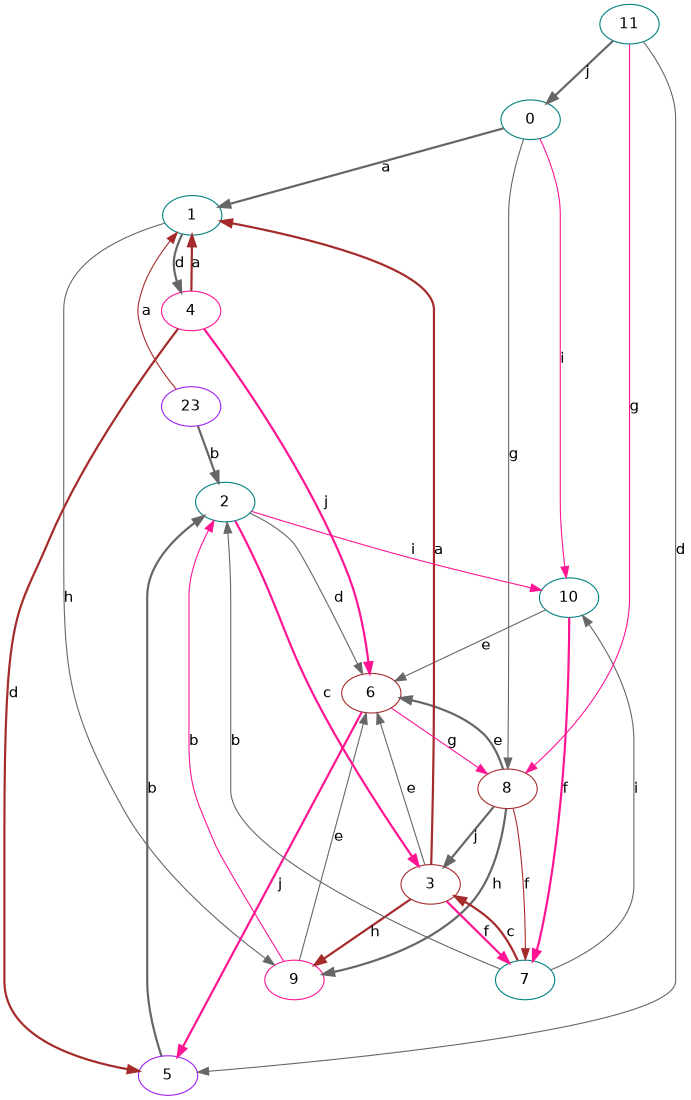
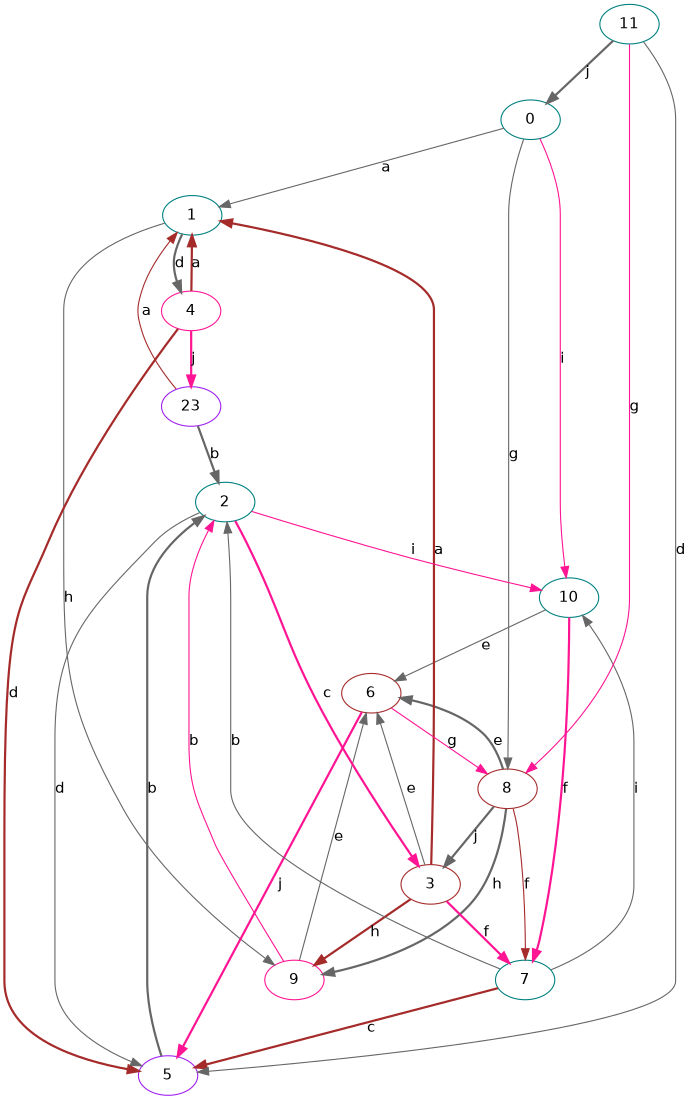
  strict digraph {
    fontname="DejaVu Sans"
    node [color=teal fontname="DejaVu Sans"]
    edge [color=gray40 fontname="DejaVu Sans" style=bold]
    0
    1
    8 [color=brown]
    10
    4 [color=deeppink]
    9 [color=deeppink]
    3 [color=brown]
    6 [color=brown]
    7
    11
    5 [color=purple]
    n12 [color=purple label=23]
    2
-   0 -> 1 [label=a]
+   0 -> 1 [label=a style=solid]
    0 -> 8 [label=g style=solid]
    0 -> 10 [color=deeppink label=i style=solid]
    1 -> 4 [label=d]
    1 -> 9 [label=h style=solid]
    8 -> 9 [label=h]
    8 -> 3 [label=j]
    8 -> 6 [label=e]
    8 -> 7 [color=brown label=f style=solid]
    10 -> 6 [label=e style=solid]
    10 -> 7 [color=deeppink label=f]
    4 -> 1 [color=brown label=a]
    4 -> 5 [color=brown label=d]
-   4 -> 6 [color=deeppink label=j]
+   4 -> n12 [color=deeppink label=j]
    9 -> 6 [label=e style=solid]
    9 -> 2 [color=deeppink label=b style=solid]
    3 -> 1 [color=brown label=a]
    3 -> 9 [color=brown label=h]
    3 -> 6 [label=e style=solid]
    3 -> 7 [color=deeppink label=f]
    6 -> 8 [color=deeppink label=g style=solid]
    6 -> 5 [color=deeppink label=j]
    7 -> 10 [label=i style=solid]
-   7 -> 3 [color=brown label=c]
+   7 -> 5 [color=brown label=c]
    7 -> 2 [label=b style=solid]
    11 -> 0 [label=j]
    11 -> 8 [color=deeppink label=g style=solid]
    11 -> 5 [label=d style=solid]
    5 -> 2 [label=b]
    n12 -> 1 [color=brown label=a style=solid]
    n12 -> 2 [label=b]
    2 -> 10 [color=deeppink label=i style=solid]
    2 -> 3 [color=deeppink label=c]
-   2 -> 6 [label=d style=solid]
+   2 -> 5 [label=d style=solid]
  }
